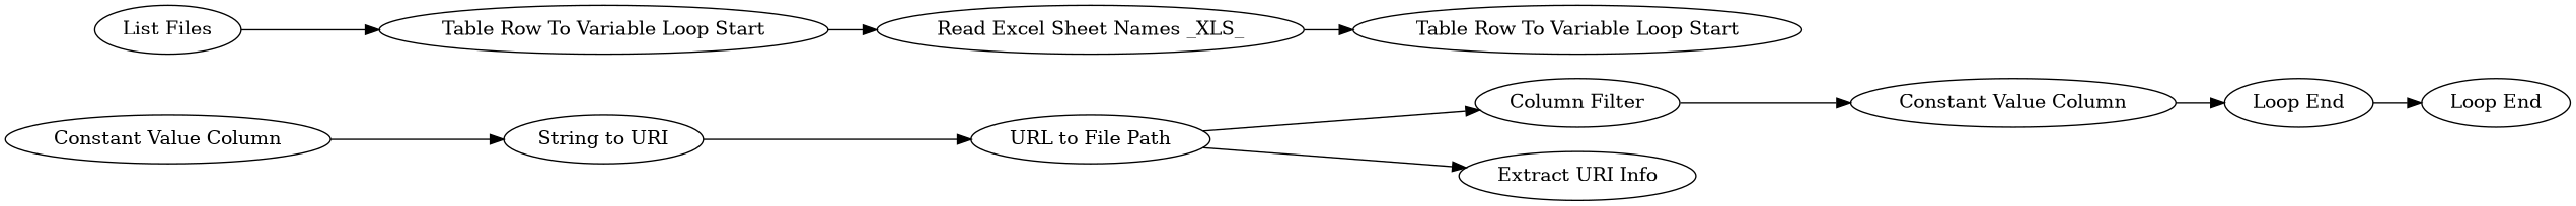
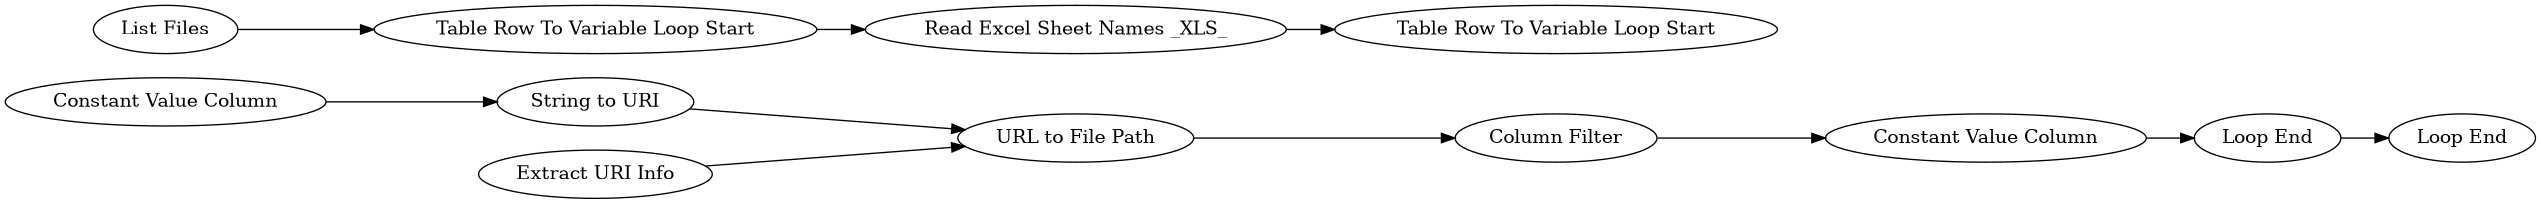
  digraph {
    rankdir=LR
    n1 [label="Constant Value Column"]
    n2 [label="Loop End"]
    n3 [label="Loop End"]
    n4 [label="List Files"]
    n5 [label="Table Row To Variable Loop Start"]
    n6 [label="Read Excel Sheet Names _XLS_"]
    n7 [label="Table Row To Variable Loop Start"]
    n8 [label="URL to File Path"]
    n9 [label="Column Filter"]
    n10 [label="Constant Value Column"]
    n11 [label="String to URI"]
    n12 [label="Extract URI Info"]
    n1 -> n2
    n2 -> n3
    n4 -> n5
    n5 -> n6
    n6 -> n7
    n8 -> n9
    n9 -> n1
    n10 -> n11
    n11 -> n8
-   n8 -> n12
+   n12 -> n8
  }
